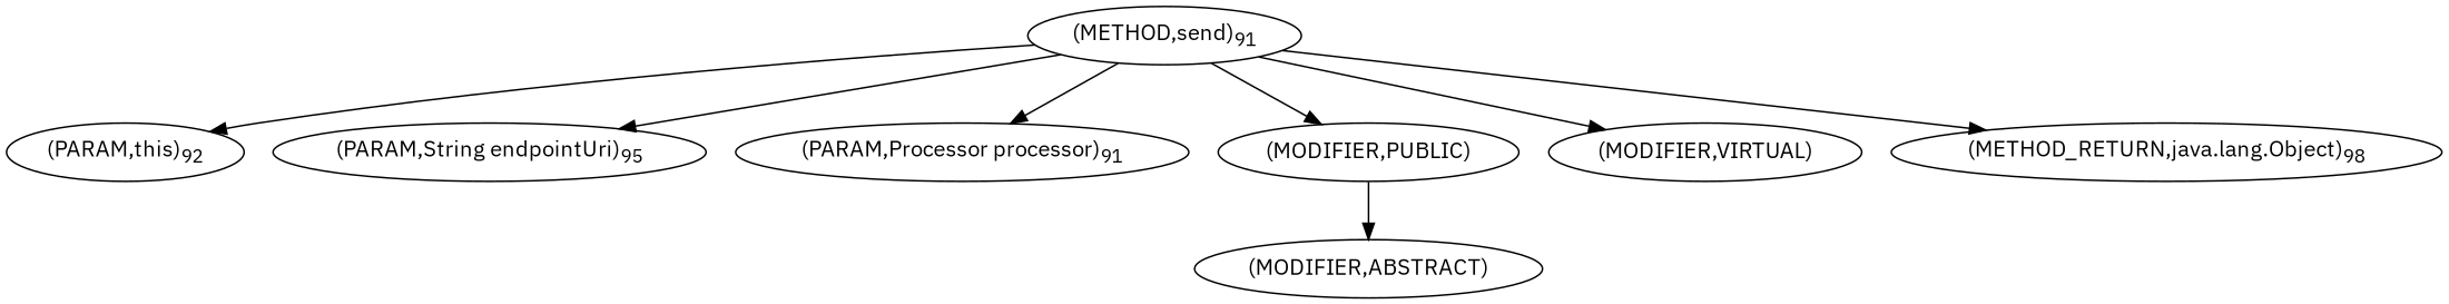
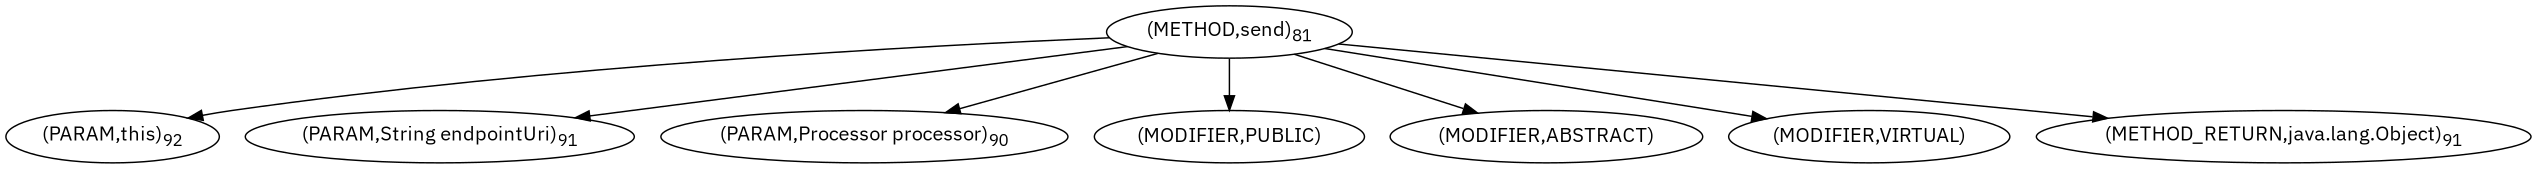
  digraph {
    fontname="IBM Plex Sans"
    node [fontname="IBM Plex Sans"]
    edge [fontname="IBM Plex Sans"]
-   n1 [label=<(METHOD,send)<SUB>91</SUB>>]
+   n1 [label=<(METHOD,send)<SUB>81</SUB>>]
    n2 [label=<(PARAM,this)<SUB>92</SUB>>]
-   n3 [label=<(PARAM,String endpointUri)<SUB>95</SUB>>]
-   n4 [label=<(PARAM,Processor processor)<SUB>91</SUB>>]
+   n3 [label=<(PARAM,String endpointUri)<SUB>91</SUB>>]
+   n4 [label=<(PARAM,Processor processor)<SUB>90</SUB>>]
    n5 [label=<(MODIFIER,PUBLIC)>]
    n6 [label=<(MODIFIER,ABSTRACT)>]
    n7 [label=<(MODIFIER,VIRTUAL)>]
-   n8 [label=<(METHOD_RETURN,java.lang.Object)<SUB>98</SUB>>]
+   n8 [label=<(METHOD_RETURN,java.lang.Object)<SUB>91</SUB>>]
    n1 -> n2
    n1 -> n3
    n1 -> n4
    n1 -> n5
-   n5 -> n6
+   n1 -> n6
    n1 -> n7
    n1 -> n8
  }
